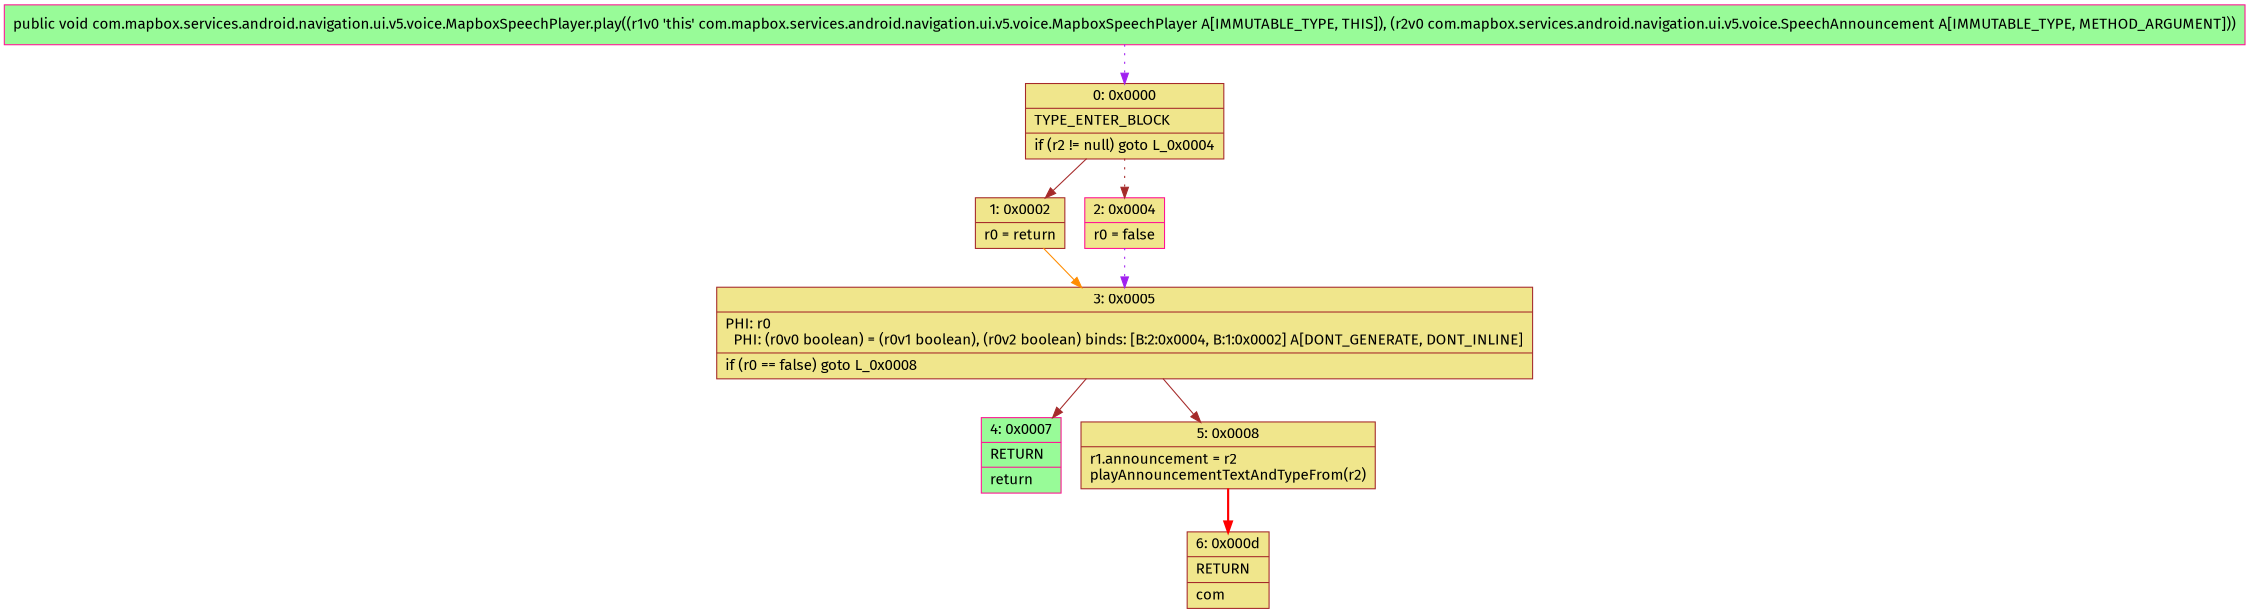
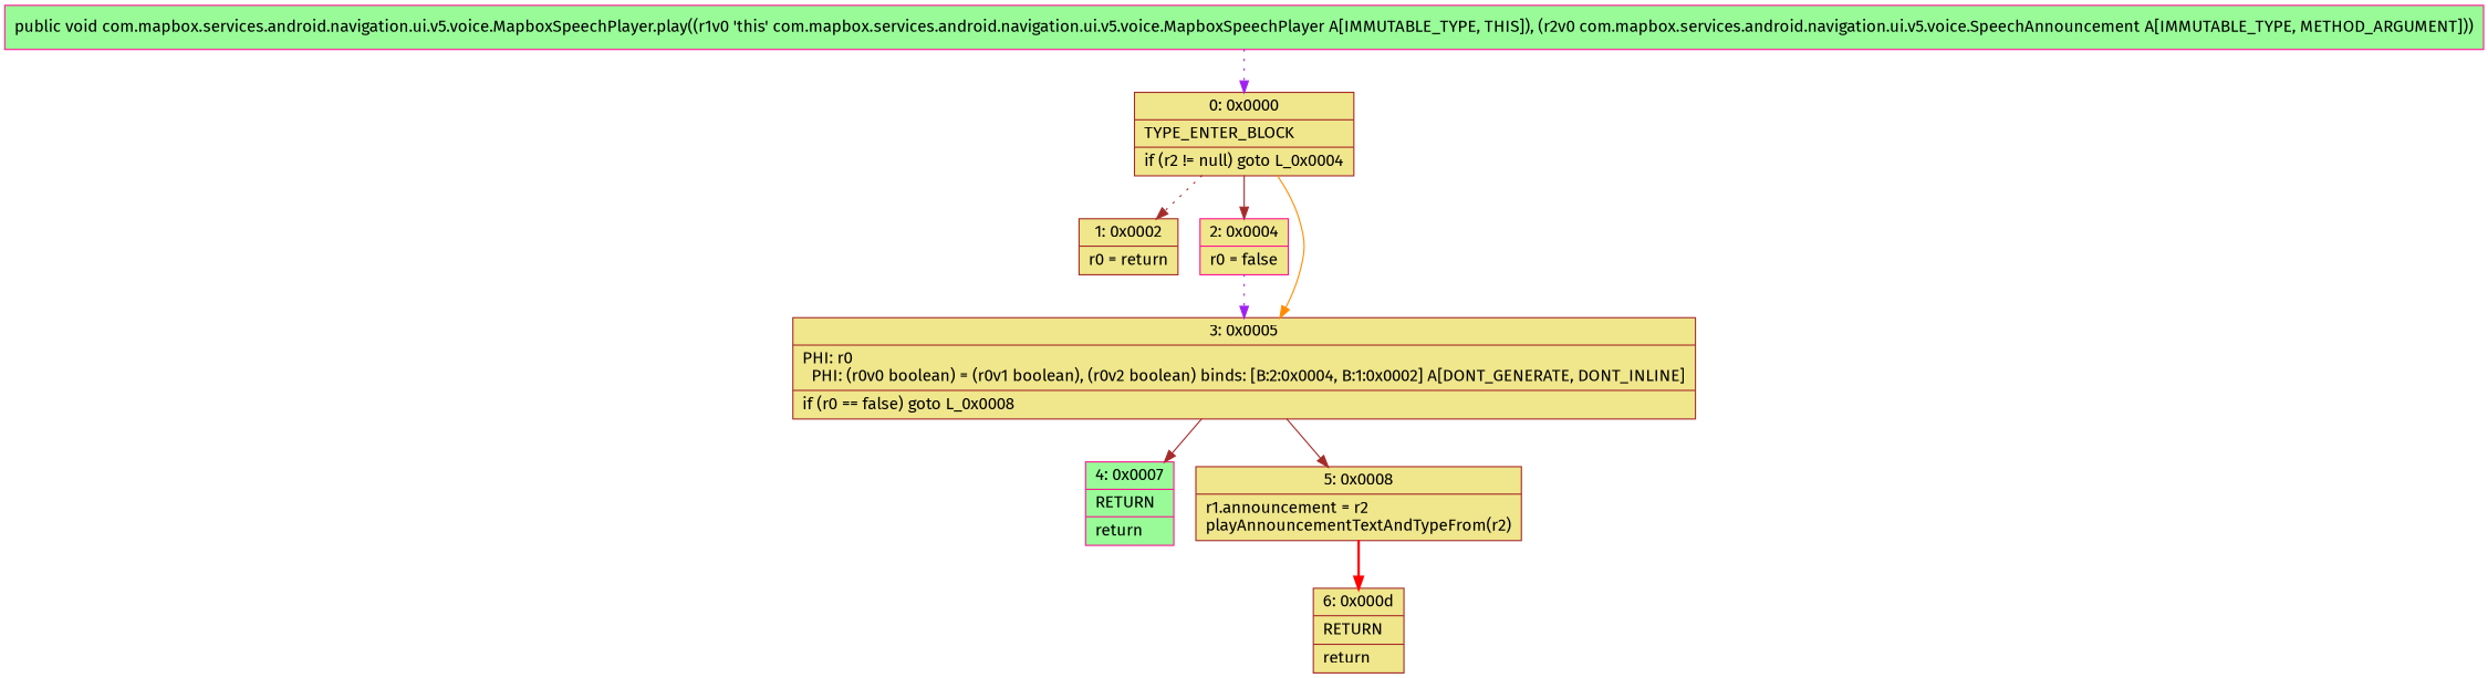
  digraph {
    fontname="Fira Sans"
    node [color=brown fillcolor=khaki fontname="Fira Sans" shape=record style=filled]
    edge [color=brown fontname="Fira Sans" style=solid]
    n1 [label="{0\:\ 0x0000|TYPE_ENTER_BLOCK\l|if (r2 != null) goto L_0x0004\l}"]
    n2 [label="{1\:\ 0x0002|r0 = return\l}"]
    n3 [color=deeppink label="{2\:\ 0x0004|r0 = false\l}"]
    n4 [label="{3\:\ 0x0005|PHI: r0 \l  PHI: (r0v0 boolean) = (r0v1 boolean), (r0v2 boolean) binds: [B:2:0x0004, B:1:0x0002] A[DONT_GENERATE, DONT_INLINE]\l|if (r0 == false) goto L_0x0008\l}"]
    n5 [color=deeppink fillcolor=palegreen label="{4\:\ 0x0007|RETURN\l|return\l}"]
    n6 [label="{5\:\ 0x0008|r1.announcement = r2\lplayAnnouncementTextAndTypeFrom(r2)\l}"]
-   n7 [label="{6\:\ 0x000d|RETURN\l|com\l}"]
+   n7 [label="{6\:\ 0x000d|RETURN\l|return\l}"]
    n8 [color=deeppink fillcolor=palegreen label="{public void com.mapbox.services.android.navigation.ui.v5.voice.MapboxSpeechPlayer.play((r1v0 'this' com.mapbox.services.android.navigation.ui.v5.voice.MapboxSpeechPlayer A[IMMUTABLE_TYPE, THIS]), (r2v0 com.mapbox.services.android.navigation.ui.v5.voice.SpeechAnnouncement A[IMMUTABLE_TYPE, METHOD_ARGUMENT])) }"]
-   n1 -> n2
-   n1 -> n3 [style=dotted]
-   n2 -> n4 [color=darkorange]
+   n1 -> n2 [style=dotted]
+   n1 -> n3
+   n1 -> n4 [color=darkorange]
    n3 -> n4 [color=purple style=dotted]
    n4 -> n5
    n4 -> n6
    n6 -> n7 [color=red style=bold]
    n8 -> n1 [color=purple style=dotted]
  }
